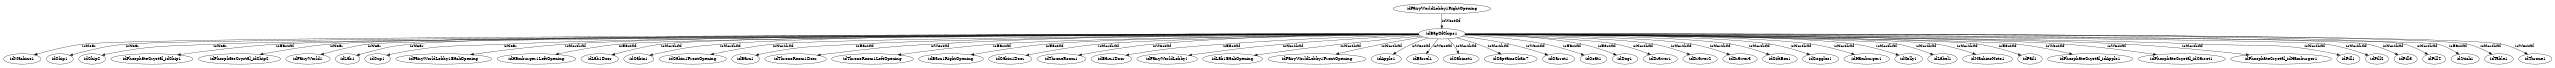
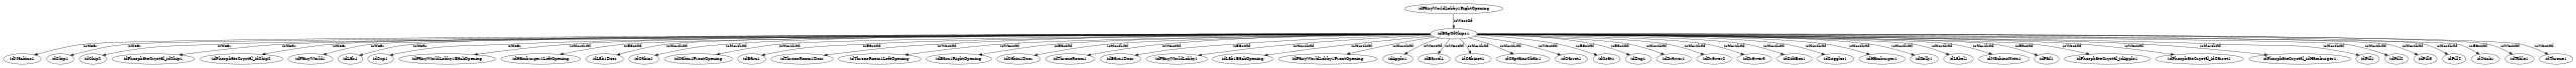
  strict digraph {
    node [node_type=entity_node]
    edge [edge_type=relationship]
    idBagOfChips1
    idMachine1
    idChip1
    idChip2
    idPhosphateCrystal_idChip1
    idPhosphateCrystal_idChip2
    idFairyWorld1
    idLab1
    idCup1
    idFairyWorldLobby1BackOpening
    n11 [label=idHamburger1LeftOpening]
    idLab1Door
    idCabin1
    idCabin1FrontOpening
    idBarn1
    idThroneRoom1Door
    idThroneRoom1LeftOpening
    idBarn1RightOpening
    idCabin1Door
    idThroneRoom1
    idBarn1Door
    idFairyWorldLobby1
    idLab1BackOpening
    idFairyWorldLobby1FrontOpening
    idApple1
    idBarrel1
    idCabinet1
-   idCaptainsChair1 [label=idCaptainsChair7]
+   idCaptainsChair1
    idCarrot1
    idCoat1
    idDog1
    idDrawer1
    idDrawer2
    idDrawer3
    idGiftBox1
    idGoggles1
    idHamburger1
    idKelly1
    idLabel1
    idMachineNote1
    idPail1
    idPhosphateCrystal_idApple1
    idPhosphateCrystal_idCarrot1
    idPhosphateCrystal_idHamburger1
    idPill1
    idPill2
    idPill3
    idPill4
    idStick1
    idTable1
    idThrone1
    idFairyWorldLobby1RightOpening
    idBagOfChips1 -> idMachine1 [label=isNear]
    idBagOfChips1 -> idChip1 [label=isNear]
    idBagOfChips1 -> idChip2 [label=isNear]
-   idBagOfChips1 -> idPhosphateCrystal_idChip1 [label=isEastOf]
+   idBagOfChips1 -> idPhosphateCrystal_idChip1 [label=isNear]
    idBagOfChips1 -> idPhosphateCrystal_idChip2 [label=isNear]
    idBagOfChips1 -> idFairyWorld1 [label=isNear]
    idBagOfChips1 -> idLab1 [label=isNear]
    idBagOfChips1 -> idCup1 [label=isNear]
    idBagOfChips1 -> idFairyWorldLobby1BackOpening [label=isNorthOf]
    idBagOfChips1 -> n11 [label=isEastOf]
    idBagOfChips1 -> idLab1Door [label=isNorthOf]
    idBagOfChips1 -> idCabin1 [label=isNorthOf]
    idBagOfChips1 -> idCabin1FrontOpening [label=isNorthOf]
    idBagOfChips1 -> idBarn1 [label=isEastOf]
    idBagOfChips1 -> idThroneRoom1Door [label=isWestOf]
-   idBagOfChips1 -> idThroneRoom1LeftOpening [label=isEastOf]
+   idBagOfChips1 -> idThroneRoom1LeftOpening [label=isWestOf]
    idBagOfChips1 -> idBarn1RightOpening [label=isEastOf]
    idBagOfChips1 -> idCabin1Door [label=isNorthOf]
    idBagOfChips1 -> idThroneRoom1 [label=isWestOf]
    idBagOfChips1 -> idBarn1Door [label=isEastOf]
    idBagOfChips1 -> idFairyWorldLobby1 [label=isNorthOf]
    idBagOfChips1 -> idLab1BackOpening [label=isNorthOf]
    idBagOfChips1 -> idFairyWorldLobby1FrontOpening [label=isNorthOf]
    idBagOfChips1 -> idApple1 [label=isWestOf]
    idBagOfChips1 -> idBarrel1 [label=isWestOf]
    idBagOfChips1 -> idCabinet1 [label=isNorthOf]
    idBagOfChips1 -> idCaptainsChair1 [label=isNorthOf]
    idBagOfChips1 -> idCarrot1 [label=isWestOf]
    idBagOfChips1 -> idCoat1 [label=isEastOf]
    idBagOfChips1 -> idDog1 [label=isEastOf]
    idBagOfChips1 -> idDrawer1 [label=isNorthOf]
    idBagOfChips1 -> idDrawer2 [label=isNorthOf]
    idBagOfChips1 -> idDrawer3 [label=isNorthOf]
    idBagOfChips1 -> idGiftBox1 [label=isNorthOf]
    idBagOfChips1 -> idGoggles1 [label=isNorthOf]
    idBagOfChips1 -> idHamburger1 [label=isNorthOf]
    idBagOfChips1 -> idKelly1 [label=isNorthOf]
    idBagOfChips1 -> idLabel1 [label=isNorthOf]
    idBagOfChips1 -> idMachineNote1 [label=isNorthOf]
    idBagOfChips1 -> idPail1 [label=isEastOf]
    idBagOfChips1 -> idPhosphateCrystal_idApple1 [label=isWestOf]
    idBagOfChips1 -> idPhosphateCrystal_idCarrot1 [label=isWestOf]
    idBagOfChips1 -> idPhosphateCrystal_idHamburger1 [label=isNorthOf]
    idBagOfChips1 -> idPill1 [label=isNorthOf]
    idBagOfChips1 -> idPill2 [label=isNorthOf]
    idBagOfChips1 -> idPill3 [label=isNorthOf]
    idBagOfChips1 -> idPill4 [label=isNorthOf]
    idBagOfChips1 -> idStick1 [label=isEastOf]
-   idBagOfChips1 -> idTable1 [label=isNorthOf]
+   idBagOfChips1 -> idTable1 [label=isWestOf]
    idBagOfChips1 -> idThrone1 [label=isWestOf]
    idFairyWorldLobby1RightOpening -> idBagOfChips1 [label=isWestOf]
  }
